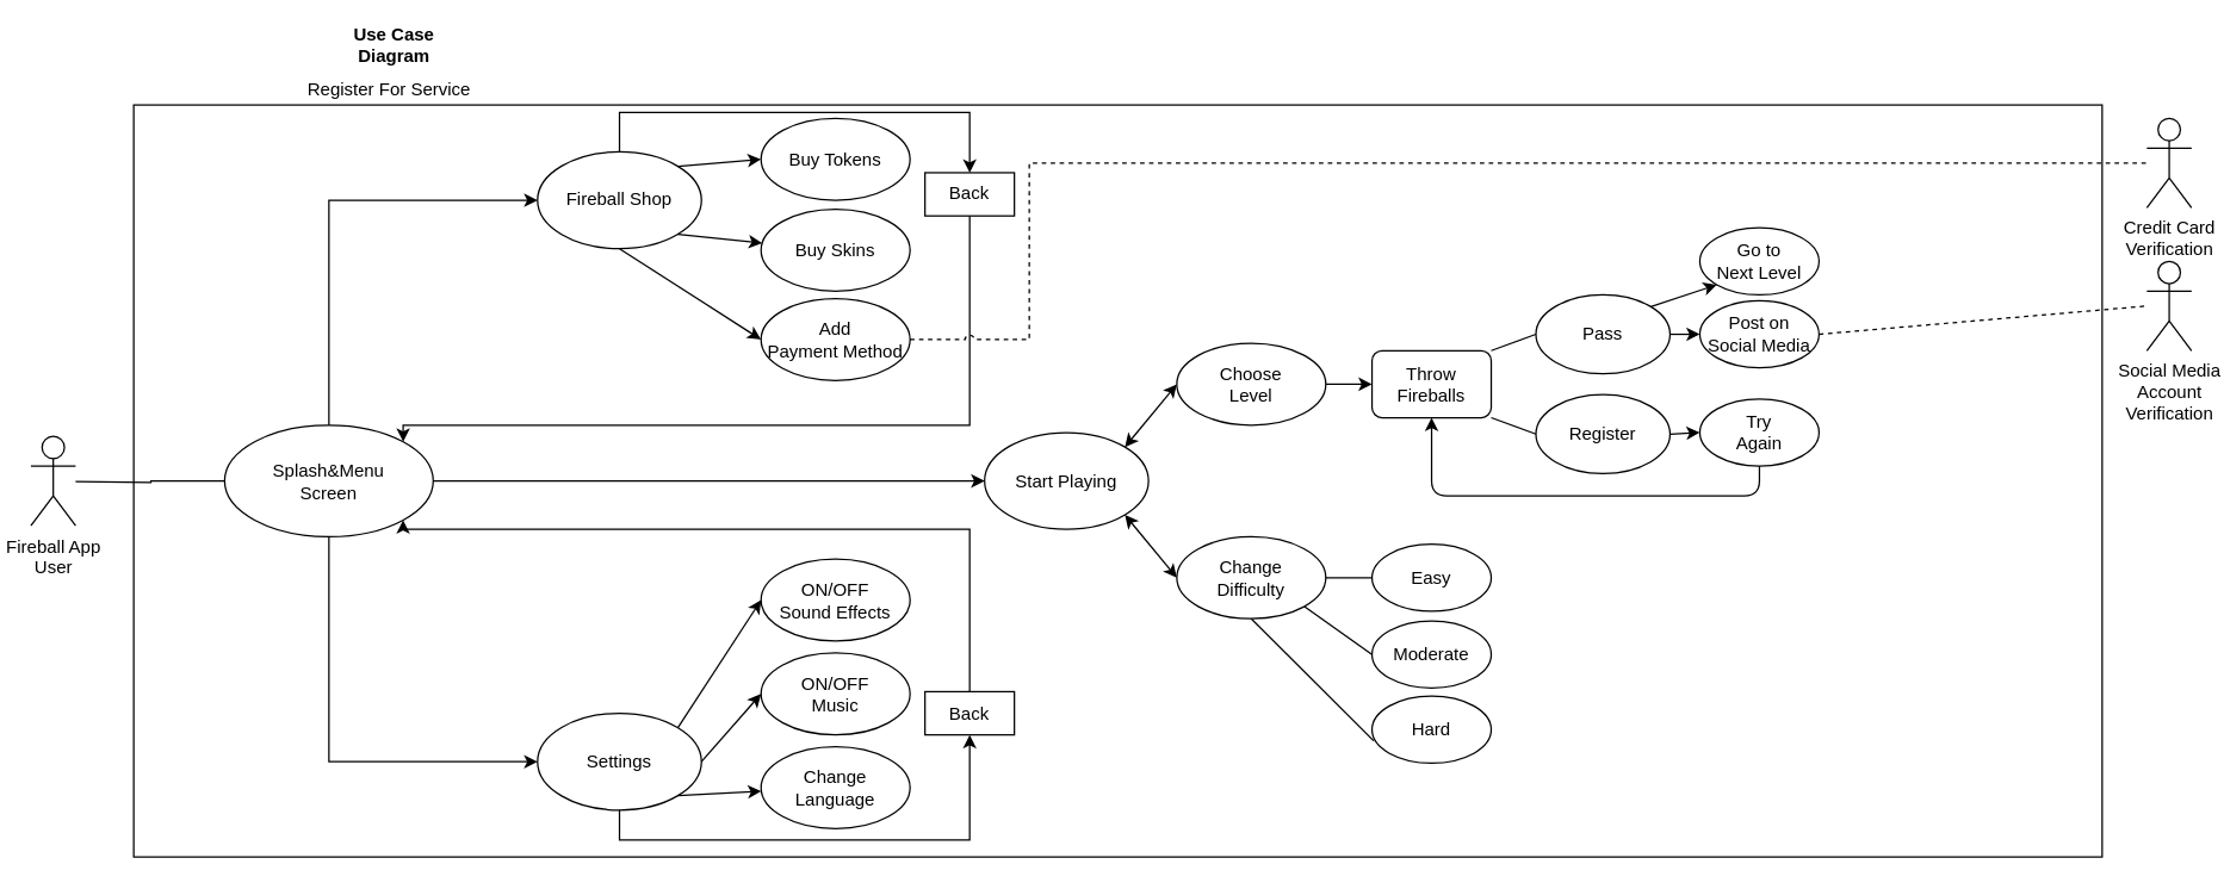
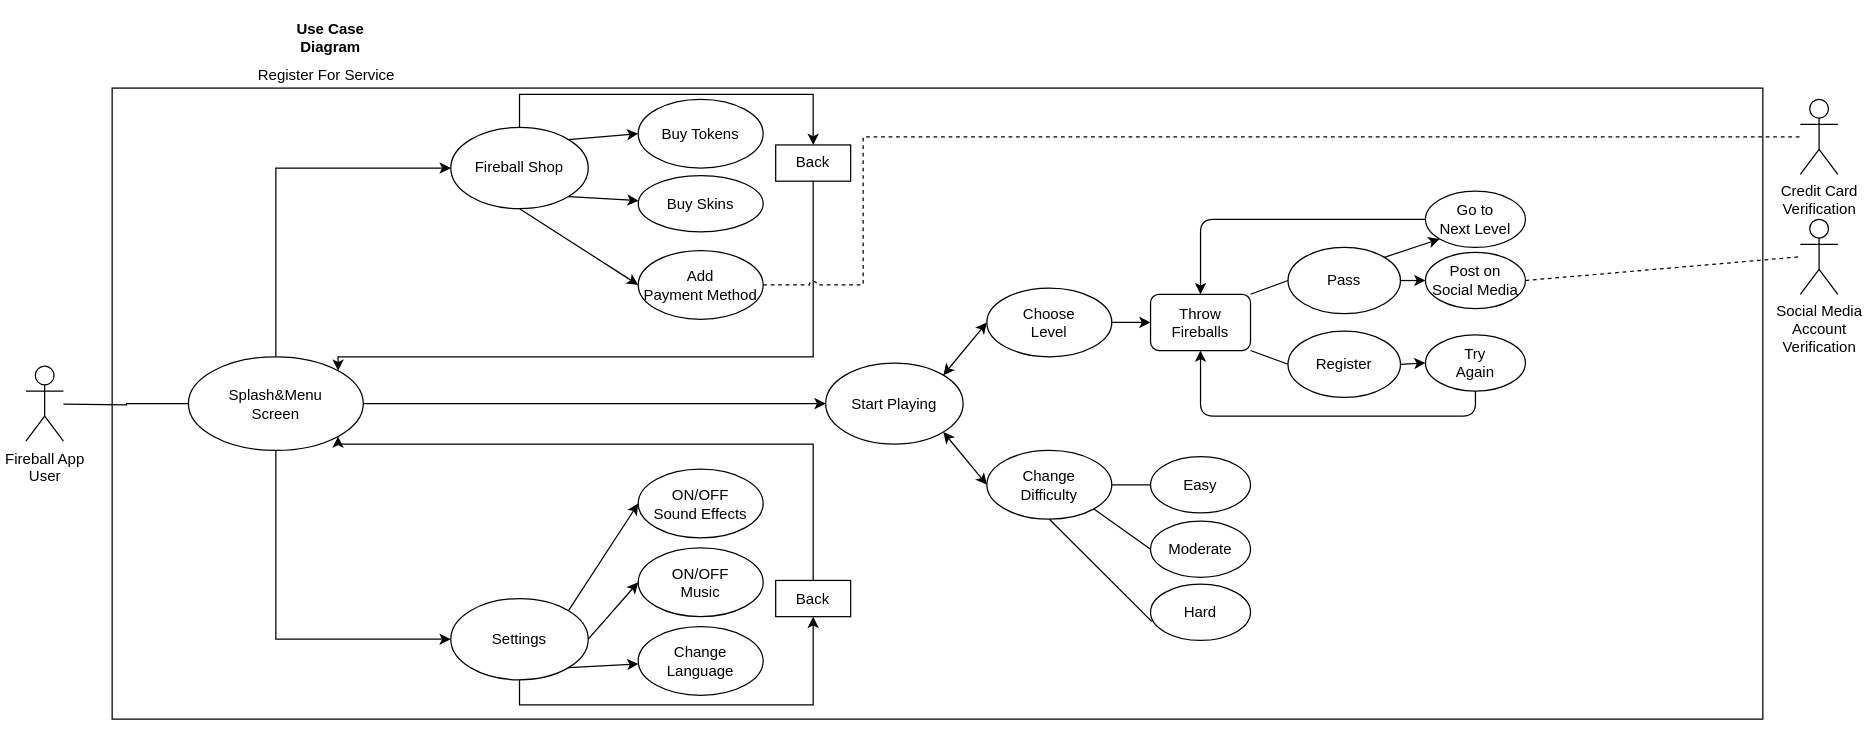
  <mxCell id="0" />
  <mxCell id="1" parent="0" />
  <mxCell id="2" value="Fireball App&lt;br&gt;User" style="shape=umlActor;verticalLabelPosition=bottom;labelBackgroundColor=#ffffff;verticalAlign=top;html=1;outlineConnect=0;fillColor=none;" vertex="1" parent="1"><mxGeometry x="20" y="292.5" width="30" height="60" as="geometry" /></mxCell>
  <mxCell id="3" value="" style="rounded=0;whiteSpace=wrap;html=1;fillColor=none;" vertex="1" parent="1"><mxGeometry x="89" y="70" width="1321" height="505" as="geometry" /></mxCell>
  <mxCell id="4" style="edgeStyle=orthogonalEdgeStyle;rounded=0;orthogonalLoop=1;jettySize=auto;html=1;exitX=0;exitY=0.5;exitDx=0;exitDy=0;endArrow=none;endFill=0;" edge="1" parent="1" source="8"><mxGeometry relative="1" as="geometry"><mxPoint x="50" y="323" as="targetPoint" /></mxGeometry></mxCell>
  <mxCell id="5" style="edgeStyle=orthogonalEdgeStyle;rounded=0;orthogonalLoop=1;jettySize=auto;html=1;exitX=0.5;exitY=0;exitDx=0;exitDy=0;entryX=0;entryY=0.5;entryDx=0;entryDy=0;endArrow=classic;endFill=1;" edge="1" parent="1" source="8" target="18"><mxGeometry relative="1" as="geometry" /></mxCell>
  <mxCell id="6" style="edgeStyle=orthogonalEdgeStyle;rounded=0;orthogonalLoop=1;jettySize=auto;html=1;exitX=0.5;exitY=1;exitDx=0;exitDy=0;entryX=0;entryY=0.5;entryDx=0;entryDy=0;endArrow=classic;endFill=1;" edge="1" parent="1" source="8" target="23"><mxGeometry relative="1" as="geometry" /></mxCell>
  <mxCell id="7" style="edgeStyle=orthogonalEdgeStyle;rounded=0;orthogonalLoop=1;jettySize=auto;html=1;exitX=1;exitY=0.5;exitDx=0;exitDy=0;entryX=0;entryY=0.5;entryDx=0;entryDy=0;endArrow=classic;endFill=1;" edge="1" parent="1" source="8" target="13"><mxGeometry relative="1" as="geometry" /></mxCell>
  <mxCell id="8" value="Splash&amp;amp;Menu&lt;br&gt;Screen" style="ellipse;whiteSpace=wrap;html=1;fillColor=none;" vertex="1" parent="1"><mxGeometry x="150" y="285" width="140" height="75" as="geometry" /></mxCell>
  <mxCell id="9" value="Register For Service" style="text;html=1;resizable=0;points=[];autosize=1;align=left;verticalAlign=top;spacingTop=-4;" vertex="1" parent="1"><mxGeometry x="203.5" y="50" width="120" height="20" as="geometry" /></mxCell>
  <mxCell id="10" value="Credit Card&lt;br&gt;Verification" style="shape=umlActor;verticalLabelPosition=bottom;labelBackgroundColor=#ffffff;verticalAlign=top;html=1;outlineConnect=0;fillColor=none;" vertex="1" parent="1"><mxGeometry x="1440" y="79" width="30" height="60" as="geometry" /></mxCell>
  <mxCell id="11" value="Use Case Diagram" style="text;html=1;strokeColor=none;fillColor=none;align=center;verticalAlign=middle;whiteSpace=wrap;rounded=0;fontStyle=1" vertex="1" parent="1"><mxGeometry x="218.5" y="20" width="90" height="20" as="geometry" /></mxCell>
  <mxCell id="12" style="edgeStyle=orthogonalEdgeStyle;rounded=1;jumpStyle=none;orthogonalLoop=1;jettySize=auto;html=1;exitX=1;exitY=1;exitDx=0;exitDy=0;entryX=1;entryY=1;entryDx=0;entryDy=0;endArrow=none;endFill=0;strokeColor=#000000;curved=1;" edge="1" parent="1" source="13" target="13"><mxGeometry relative="1" as="geometry" /></mxCell>
  <mxCell id="13" value="Start Playing" style="ellipse;whiteSpace=wrap;html=1;fillColor=none;" vertex="1" parent="1"><mxGeometry x="660" y="290" width="110" height="65" as="geometry" /></mxCell>
  <mxCell id="14" style="edgeStyle=none;rounded=0;orthogonalLoop=1;jettySize=auto;html=1;exitX=1;exitY=0;exitDx=0;exitDy=0;entryX=0;entryY=0.5;entryDx=0;entryDy=0;endArrow=classic;endFill=1;" edge="1" parent="1" source="18" target="27"><mxGeometry relative="1" as="geometry" /></mxCell>
  <mxCell id="15" style="edgeStyle=none;rounded=0;orthogonalLoop=1;jettySize=auto;html=1;exitX=1;exitY=1;exitDx=0;exitDy=0;endArrow=classic;endFill=1;" edge="1" parent="1" source="18" target="28"><mxGeometry relative="1" as="geometry" /></mxCell>
  <mxCell id="16" style="edgeStyle=orthogonalEdgeStyle;rounded=0;orthogonalLoop=1;jettySize=auto;html=1;exitX=0.5;exitY=0;exitDx=0;exitDy=0;entryX=0.5;entryY=0;entryDx=0;entryDy=0;endArrow=classic;endFill=1;" edge="1" parent="1" source="18" target="32"><mxGeometry relative="1" as="geometry"><Array as="points"><mxPoint x="415" y="75" /><mxPoint x="650" y="75" /></Array></mxGeometry></mxCell>
  <mxCell id="17" style="rounded=0;orthogonalLoop=1;jettySize=auto;html=1;exitX=0.5;exitY=1;exitDx=0;exitDy=0;entryX=0;entryY=0.5;entryDx=0;entryDy=0;endArrow=classic;endFill=1;" edge="1" parent="1" source="18" target="34"><mxGeometry relative="1" as="geometry" /></mxCell>
  <mxCell id="18" value="Fireball Shop" style="ellipse;whiteSpace=wrap;html=1;fillColor=none;" vertex="1" parent="1"><mxGeometry x="360" y="101.5" width="110" height="65" as="geometry" /></mxCell>
  <mxCell id="19" style="edgeStyle=orthogonalEdgeStyle;rounded=0;orthogonalLoop=1;jettySize=auto;html=1;exitX=0.5;exitY=1;exitDx=0;exitDy=0;entryX=0.5;entryY=1;entryDx=0;entryDy=0;endArrow=classic;endFill=1;" edge="1" parent="1" source="23" target="30"><mxGeometry relative="1" as="geometry" /></mxCell>
  <mxCell id="20" style="rounded=0;orthogonalLoop=1;jettySize=auto;html=1;exitX=1;exitY=1;exitDx=0;exitDy=0;endArrow=classic;endFill=1;" edge="1" parent="1" source="23" target="26"><mxGeometry relative="1" as="geometry" /></mxCell>
  <mxCell id="21" style="edgeStyle=none;rounded=0;orthogonalLoop=1;jettySize=auto;html=1;exitX=1;exitY=0.5;exitDx=0;exitDy=0;entryX=0;entryY=0.5;entryDx=0;entryDy=0;endArrow=classic;endFill=1;" edge="1" parent="1" source="23" target="25"><mxGeometry relative="1" as="geometry" /></mxCell>
  <mxCell id="22" style="edgeStyle=none;rounded=0;orthogonalLoop=1;jettySize=auto;html=1;exitX=1;exitY=0;exitDx=0;exitDy=0;entryX=0;entryY=0.5;entryDx=0;entryDy=0;endArrow=classic;endFill=1;" edge="1" parent="1" source="23" target="24"><mxGeometry relative="1" as="geometry" /></mxCell>
  <mxCell id="23" value="Settings" style="ellipse;whiteSpace=wrap;html=1;fillColor=none;" vertex="1" parent="1"><mxGeometry x="360" y="478.5" width="110" height="65" as="geometry" /></mxCell>
  <mxCell id="24" value="ON/OFF&lt;br&gt;Sound Effects" style="ellipse;whiteSpace=wrap;html=1;fillColor=none;" vertex="1" parent="1"><mxGeometry x="510" y="375" width="100" height="55" as="geometry" /></mxCell>
  <mxCell id="25" value="ON/OFF&lt;br&gt;Music" style="ellipse;whiteSpace=wrap;html=1;fillColor=none;" vertex="1" parent="1"><mxGeometry x="510" y="438" width="100" height="55" as="geometry" /></mxCell>
  <mxCell id="26" value="Change Language" style="ellipse;whiteSpace=wrap;html=1;fillColor=none;" vertex="1" parent="1"><mxGeometry x="510" y="501" width="100" height="55" as="geometry" /></mxCell>
  <mxCell id="27" value="Buy Tokens&lt;span style=&quot;font-family: &amp;#34;helvetica&amp;#34; , &amp;#34;arial&amp;#34; , sans-serif ; font-size: 0px ; white-space: nowrap&quot;&gt;%3CmxGraphModel%3E%3Croot%3E%3CmxCell%20id%3D%220%22%2F%3E%3CmxCell%20id%3D%221%22%20parent%3D%220%22%2F%3E%3CmxCell%20id%3D%222%22%20value%3D%22ON%2FOFF%26lt%3Bbr%26gt%3BSound%20Effects%22%20style%3D%22ellipse%3BwhiteSpace%3Dwrap%3Bhtml%3D1%3BfillColor%3Dnone%3B%22%20vertex%3D%221%22%20parent%3D%221%22%3E%3CmxGeometry%20x%3D%22630%22%20y%3D%22606%22%20width%3D%22100%22%20height%3D%2255%22%20as%3D%22geometry%22%2F%3E%3C%2FmxCell%3E%3C%2Froot%3E%3C%2FmxGraphModel%3E&lt;/span&gt;" style="ellipse;whiteSpace=wrap;html=1;fillColor=none;" vertex="1" parent="1"><mxGeometry x="510" y="79" width="100" height="55" as="geometry" /></mxCell>
- <mxCell id="28" value="Buy Skins" style="ellipse;whiteSpace=wrap;html=1;fillColor=none;" vertex="1" parent="1"><mxGeometry x="510" y="140" width="100" height="55" as="geometry" /></mxCell>
+ <mxCell id="28" value="Buy Skins" style="ellipse;whiteSpace=wrap;html=1;fillColor=none;" vertex="1" parent="1"><mxGeometry x="510" y="140" width="100" height="45" as="geometry" /></mxCell>
  <mxCell id="29" style="edgeStyle=orthogonalEdgeStyle;rounded=0;orthogonalLoop=1;jettySize=auto;html=1;exitX=0.5;exitY=0;exitDx=0;exitDy=0;entryX=1;entryY=1;entryDx=0;entryDy=0;endArrow=classic;endFill=1;" edge="1" parent="1" source="30" target="8"><mxGeometry relative="1" as="geometry"><Array as="points"><mxPoint x="650" y="355" /><mxPoint x="270" y="355" /></Array></mxGeometry></mxCell>
  <mxCell id="30" value="Back" style="rounded=0;whiteSpace=wrap;html=1;fillColor=none;" vertex="1" parent="1"><mxGeometry x="620" y="464" width="60" height="29" as="geometry" /></mxCell>
  <mxCell id="31" style="edgeStyle=orthogonalEdgeStyle;rounded=0;orthogonalLoop=1;jettySize=auto;html=1;exitX=0.5;exitY=1;exitDx=0;exitDy=0;entryX=1;entryY=0;entryDx=0;entryDy=0;endArrow=classic;endFill=1;" edge="1" parent="1" source="32" target="8"><mxGeometry relative="1" as="geometry"><Array as="points"><mxPoint x="650" y="285" /><mxPoint x="270" y="285" /></Array></mxGeometry></mxCell>
  <mxCell id="32" value="Back" style="rounded=0;whiteSpace=wrap;html=1;fillColor=none;" vertex="1" parent="1"><mxGeometry x="620" y="115.5" width="60" height="29" as="geometry" /></mxCell>
  <mxCell id="33" style="edgeStyle=orthogonalEdgeStyle;rounded=0;orthogonalLoop=1;jettySize=auto;html=1;exitX=1;exitY=0.5;exitDx=0;exitDy=0;endArrow=none;endFill=0;strokeColor=#000000;jumpStyle=arc;dashed=1;" edge="1" parent="1" source="34" target="10"><mxGeometry relative="1" as="geometry"><Array as="points"><mxPoint x="690" y="228" /><mxPoint x="690" y="109" /></Array></mxGeometry></mxCell>
  <mxCell id="34" value="Add&lt;br&gt;Payment Method" style="ellipse;whiteSpace=wrap;html=1;fillColor=none;" vertex="1" parent="1"><mxGeometry x="510" y="200" width="100" height="55" as="geometry" /></mxCell>
  <mxCell id="35" style="edgeStyle=none;rounded=1;jumpStyle=none;orthogonalLoop=1;jettySize=auto;html=1;exitX=1;exitY=0.5;exitDx=0;exitDy=0;entryX=0;entryY=0.5;entryDx=0;entryDy=0;endArrow=classic;endFill=1;strokeColor=#000000;" edge="1" parent="1" source="36" target="47"><mxGeometry relative="1" as="geometry" /></mxCell>
  <mxCell id="36" value="Choose&lt;br&gt;Level&lt;span style=&quot;font-family: &amp;#34;helvetica&amp;#34; , &amp;#34;arial&amp;#34; , sans-serif ; font-size: 0px ; white-space: nowrap&quot;&gt;%3CmxGraphModel%3E%3Croot%3E%3CmxCell%20id%3D%220%22%2F%3E%3CmxCell%20id%3D%221%22%20parent%3D%220%22%2F%3E%3CmxCell%20id%3D%222%22%20value%3D%22ON%2FOFF%26lt%3Bbr%26gt%3BSound%20Effects%22%20style%3D%22ellipse%3BwhiteSpace%3Dwrap%3Bhtml%3D1%3BfillColor%3Dnone%3B%22%20vertex%3D%221%22%20parent%3D%221%22%3E%3CmxGeometry%20x%3D%22565%22%20y%3D%22596%22%20width%3D%22100%22%20height%3D%2255%22%20as%3D%22geometry%22%2F%3E%3C%2FmxCell%3E%3C%2Froot%3E%3C%2FmxGraphModel%3E&lt;/span&gt;" style="ellipse;whiteSpace=wrap;html=1;fillColor=none;" vertex="1" parent="1"><mxGeometry x="789" y="230" width="100" height="55" as="geometry" /></mxCell>
  <mxCell id="37" style="rounded=0;jumpStyle=arc;orthogonalLoop=1;jettySize=auto;html=1;exitX=1;exitY=0.5;exitDx=0;exitDy=0;entryX=0;entryY=0.5;entryDx=0;entryDy=0;endArrow=none;endFill=0;strokeColor=#000000;" edge="1" parent="1" source="40" target="41"><mxGeometry relative="1" as="geometry" /></mxCell>
  <mxCell id="38" style="edgeStyle=none;rounded=0;jumpStyle=arc;orthogonalLoop=1;jettySize=auto;html=1;exitX=1;exitY=1;exitDx=0;exitDy=0;entryX=0;entryY=0.5;entryDx=0;entryDy=0;endArrow=none;endFill=0;strokeColor=#000000;" edge="1" parent="1" source="40" target="43"><mxGeometry relative="1" as="geometry" /></mxCell>
  <mxCell id="39" style="edgeStyle=none;rounded=0;jumpStyle=arc;orthogonalLoop=1;jettySize=auto;html=1;exitX=0.5;exitY=1;exitDx=0;exitDy=0;entryX=0.013;entryY=0.667;entryDx=0;entryDy=0;entryPerimeter=0;endArrow=none;endFill=0;strokeColor=#000000;" edge="1" parent="1" source="40" target="42"><mxGeometry relative="1" as="geometry" /></mxCell>
  <mxCell id="40" value="Change&lt;br&gt;Difficulty" style="ellipse;whiteSpace=wrap;html=1;fillColor=none;" vertex="1" parent="1"><mxGeometry x="789" y="360" width="100" height="55" as="geometry" /></mxCell>
  <mxCell id="41" value="Easy" style="ellipse;whiteSpace=wrap;html=1;fillColor=none;" vertex="1" parent="1"><mxGeometry x="920" y="365" width="80" height="45" as="geometry" /></mxCell>
  <mxCell id="42" value="Hard" style="ellipse;whiteSpace=wrap;html=1;fillColor=none;" vertex="1" parent="1"><mxGeometry x="920" y="467" width="80" height="45" as="geometry" /></mxCell>
  <mxCell id="43" value="Moderate" style="ellipse;whiteSpace=wrap;html=1;fillColor=none;" vertex="1" parent="1"><mxGeometry x="920" y="416.5" width="80" height="45" as="geometry" /></mxCell>
  <mxCell id="44" value="" style="endArrow=classic;startArrow=classic;html=1;strokeColor=#000000;exitX=1;exitY=1;exitDx=0;exitDy=0;entryX=0;entryY=0.5;entryDx=0;entryDy=0;" edge="1" parent="1" source="13" target="40"><mxGeometry width="50" height="50" relative="1" as="geometry"><mxPoint x="814" y="347.5" as="sourcePoint" /><mxPoint x="864" y="297.5" as="targetPoint" /></mxGeometry></mxCell>
  <mxCell id="45" style="edgeStyle=none;rounded=1;jumpStyle=none;orthogonalLoop=1;jettySize=auto;html=1;exitX=1;exitY=1;exitDx=0;exitDy=0;entryX=0;entryY=0.5;entryDx=0;entryDy=0;endArrow=none;endFill=0;strokeColor=#000000;" edge="1" parent="1" source="47" target="52"><mxGeometry relative="1" as="geometry" /></mxCell>
  <mxCell id="46" style="edgeStyle=none;rounded=1;jumpStyle=none;orthogonalLoop=1;jettySize=auto;html=1;exitX=1;exitY=0;exitDx=0;exitDy=0;entryX=0;entryY=0.5;entryDx=0;entryDy=0;endArrow=none;endFill=0;strokeColor=#000000;" edge="1" parent="1" source="47" target="50"><mxGeometry relative="1" as="geometry" /></mxCell>
  <mxCell id="47" value="Throw Fireballs" style="whiteSpace=wrap;html=1;fillColor=none;rounded=1;" vertex="1" parent="1"><mxGeometry x="920" y="235" width="80" height="45" as="geometry" /></mxCell>
  <mxCell id="48" style="edgeStyle=none;rounded=1;jumpStyle=none;orthogonalLoop=1;jettySize=auto;html=1;exitX=1;exitY=0;exitDx=0;exitDy=0;entryX=0;entryY=1;entryDx=0;entryDy=0;endArrow=classic;endFill=1;strokeColor=#000000;" edge="1" parent="1" source="50" target="59"><mxGeometry relative="1" as="geometry" /></mxCell>
  <mxCell id="49" style="edgeStyle=orthogonalEdgeStyle;rounded=1;jumpStyle=none;orthogonalLoop=1;jettySize=auto;html=1;exitX=1;exitY=0.5;exitDx=0;exitDy=0;entryX=0;entryY=0.5;entryDx=0;entryDy=0;endArrow=classic;endFill=1;strokeColor=#000000;" edge="1" parent="1" source="50" target="57"><mxGeometry relative="1" as="geometry" /></mxCell>
  <mxCell id="50" value="Pass" style="ellipse;whiteSpace=wrap;html=1;fillColor=none;" vertex="1" parent="1"><mxGeometry x="1030" y="197.5" width="90" height="53" as="geometry" /></mxCell>
  <mxCell id="51" style="edgeStyle=none;rounded=1;jumpStyle=none;orthogonalLoop=1;jettySize=auto;html=1;exitX=1;exitY=0.5;exitDx=0;exitDy=0;entryX=0;entryY=0.5;entryDx=0;entryDy=0;endArrow=classic;endFill=1;strokeColor=#000000;" edge="1" parent="1" source="52" target="55"><mxGeometry relative="1" as="geometry" /></mxCell>
  <mxCell id="52" value="Register" style="ellipse;whiteSpace=wrap;html=1;fillColor=none;" vertex="1" parent="1"><mxGeometry x="1030" y="264.5" width="90" height="53" as="geometry" /></mxCell>
  <mxCell id="53" value="Social Media&lt;br&gt;Account &lt;br&gt;Verification" style="shape=umlActor;verticalLabelPosition=bottom;labelBackgroundColor=#ffffff;verticalAlign=top;html=1;outlineConnect=0;fillColor=none;" vertex="1" parent="1"><mxGeometry x="1440" y="175" width="30" height="60" as="geometry" /></mxCell>
  <mxCell id="54" style="edgeStyle=orthogonalEdgeStyle;rounded=1;jumpStyle=none;orthogonalLoop=1;jettySize=auto;html=1;exitX=0.5;exitY=1;exitDx=0;exitDy=0;entryX=0.5;entryY=1;entryDx=0;entryDy=0;endArrow=classic;endFill=1;strokeColor=#000000;" edge="1" parent="1" source="55" target="47"><mxGeometry relative="1" as="geometry" /></mxCell>
  <mxCell id="55" value="Try&lt;br&gt;Again" style="ellipse;whiteSpace=wrap;html=1;fillColor=none;" vertex="1" parent="1"><mxGeometry x="1140" y="267.5" width="80" height="45" as="geometry" /></mxCell>
  <mxCell id="56" style="rounded=1;jumpStyle=none;orthogonalLoop=1;jettySize=auto;html=1;exitX=1;exitY=0.5;exitDx=0;exitDy=0;endArrow=none;endFill=0;strokeColor=#000000;dashed=1;" edge="1" parent="1" source="57"><mxGeometry relative="1" as="geometry"><mxPoint x="1440" y="205" as="targetPoint" /></mxGeometry></mxCell>
  <mxCell id="57" value="Post on&lt;br&gt;Social Media" style="ellipse;whiteSpace=wrap;html=1;fillColor=none;" vertex="1" parent="1"><mxGeometry x="1140" y="201.5" width="80" height="45" as="geometry" /></mxCell>
+ <mxCell id="58" style="edgeStyle=orthogonalEdgeStyle;rounded=1;jumpStyle=none;orthogonalLoop=1;jettySize=auto;html=1;exitX=0;exitY=0.5;exitDx=0;exitDy=0;entryX=0.5;entryY=0;entryDx=0;entryDy=0;endArrow=classic;endFill=1;strokeColor=#000000;" edge="1" parent="1" source="59" target="47"><mxGeometry relative="1" as="geometry" /></mxCell>
  <mxCell id="59" value="Go to&lt;br&gt;Next Level" style="ellipse;whiteSpace=wrap;html=1;fillColor=none;" vertex="1" parent="1"><mxGeometry x="1140" y="152.5" width="80" height="45" as="geometry" /></mxCell>
  <mxCell id="60" value="" style="endArrow=classic;startArrow=classic;html=1;strokeColor=#000000;exitX=1;exitY=0;exitDx=0;exitDy=0;entryX=0;entryY=0.5;entryDx=0;entryDy=0;" edge="1" parent="1" source="13" target="36"><mxGeometry width="50" height="50" relative="1" as="geometry"><mxPoint x="870" y="255" as="sourcePoint" /><mxPoint x="920" y="205" as="targetPoint" /></mxGeometry></mxCell>
